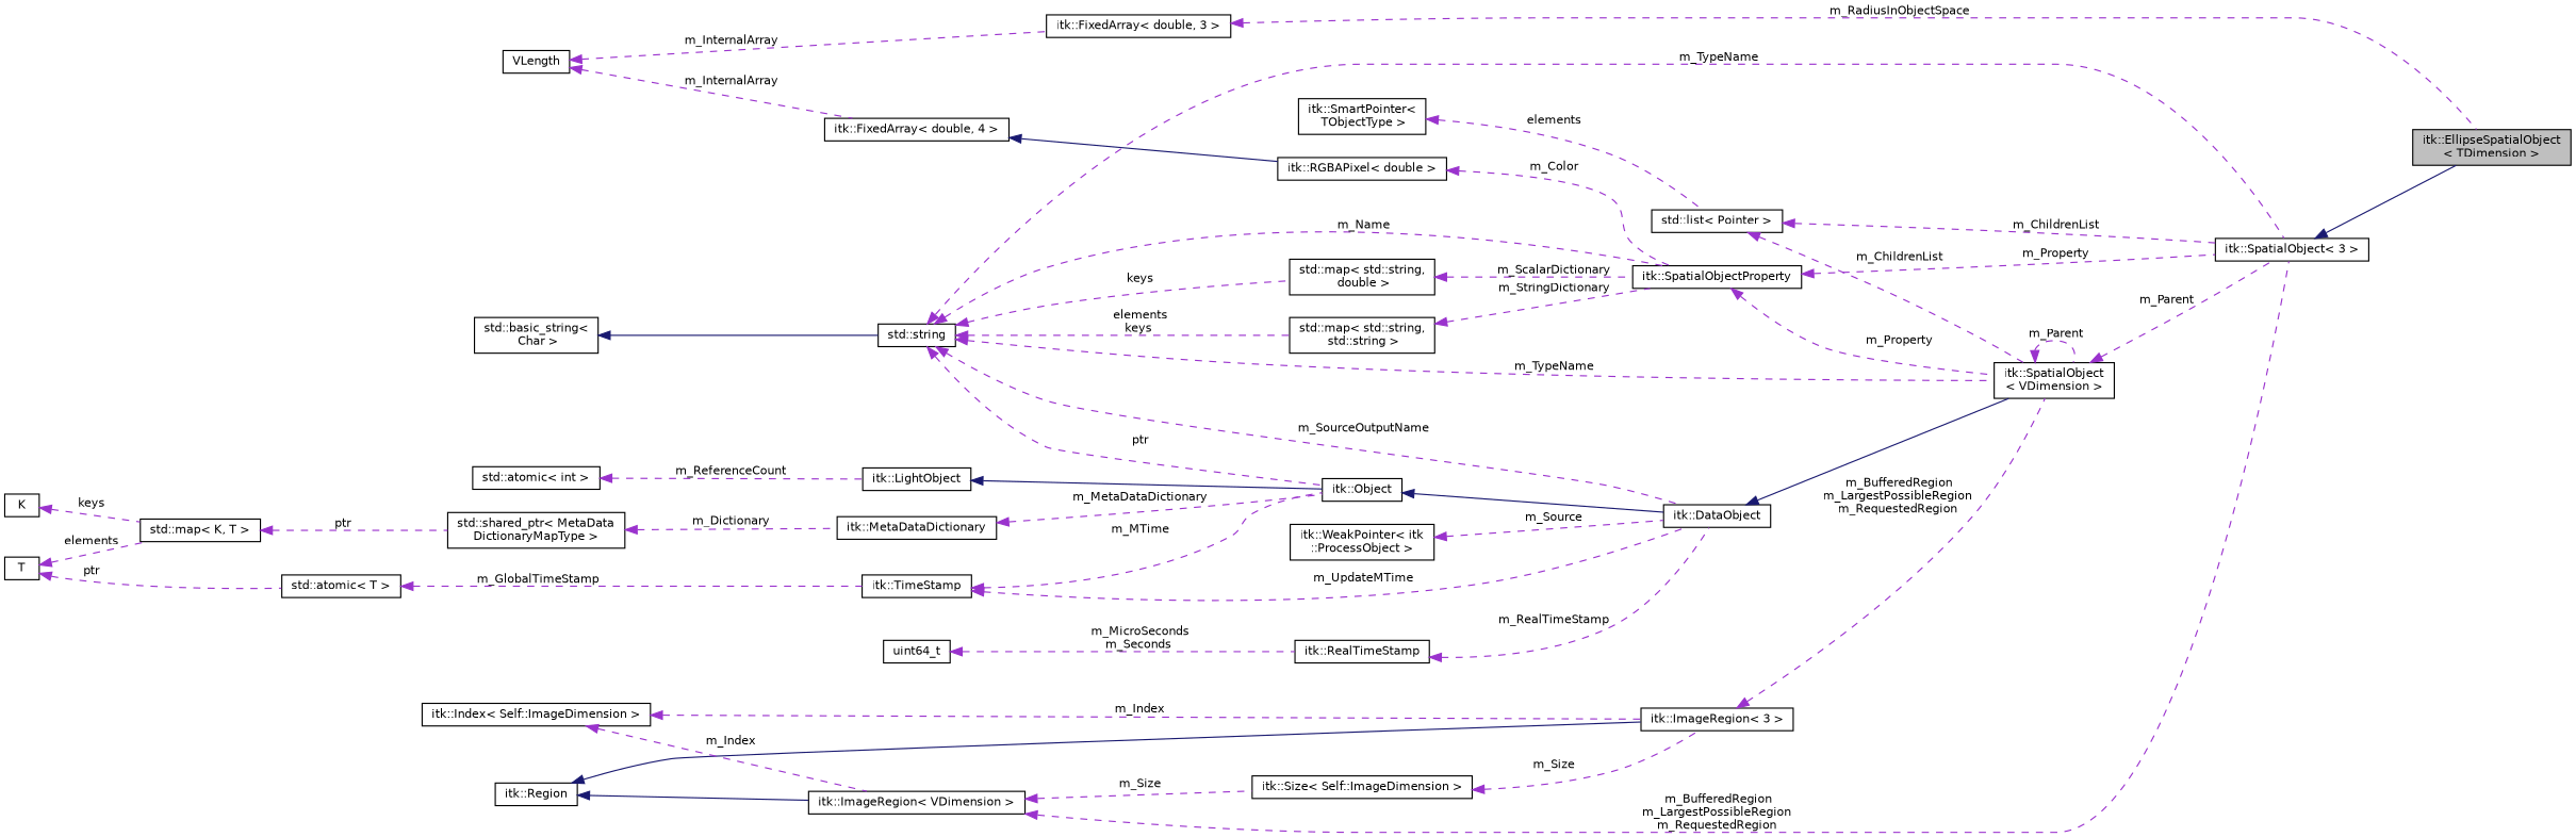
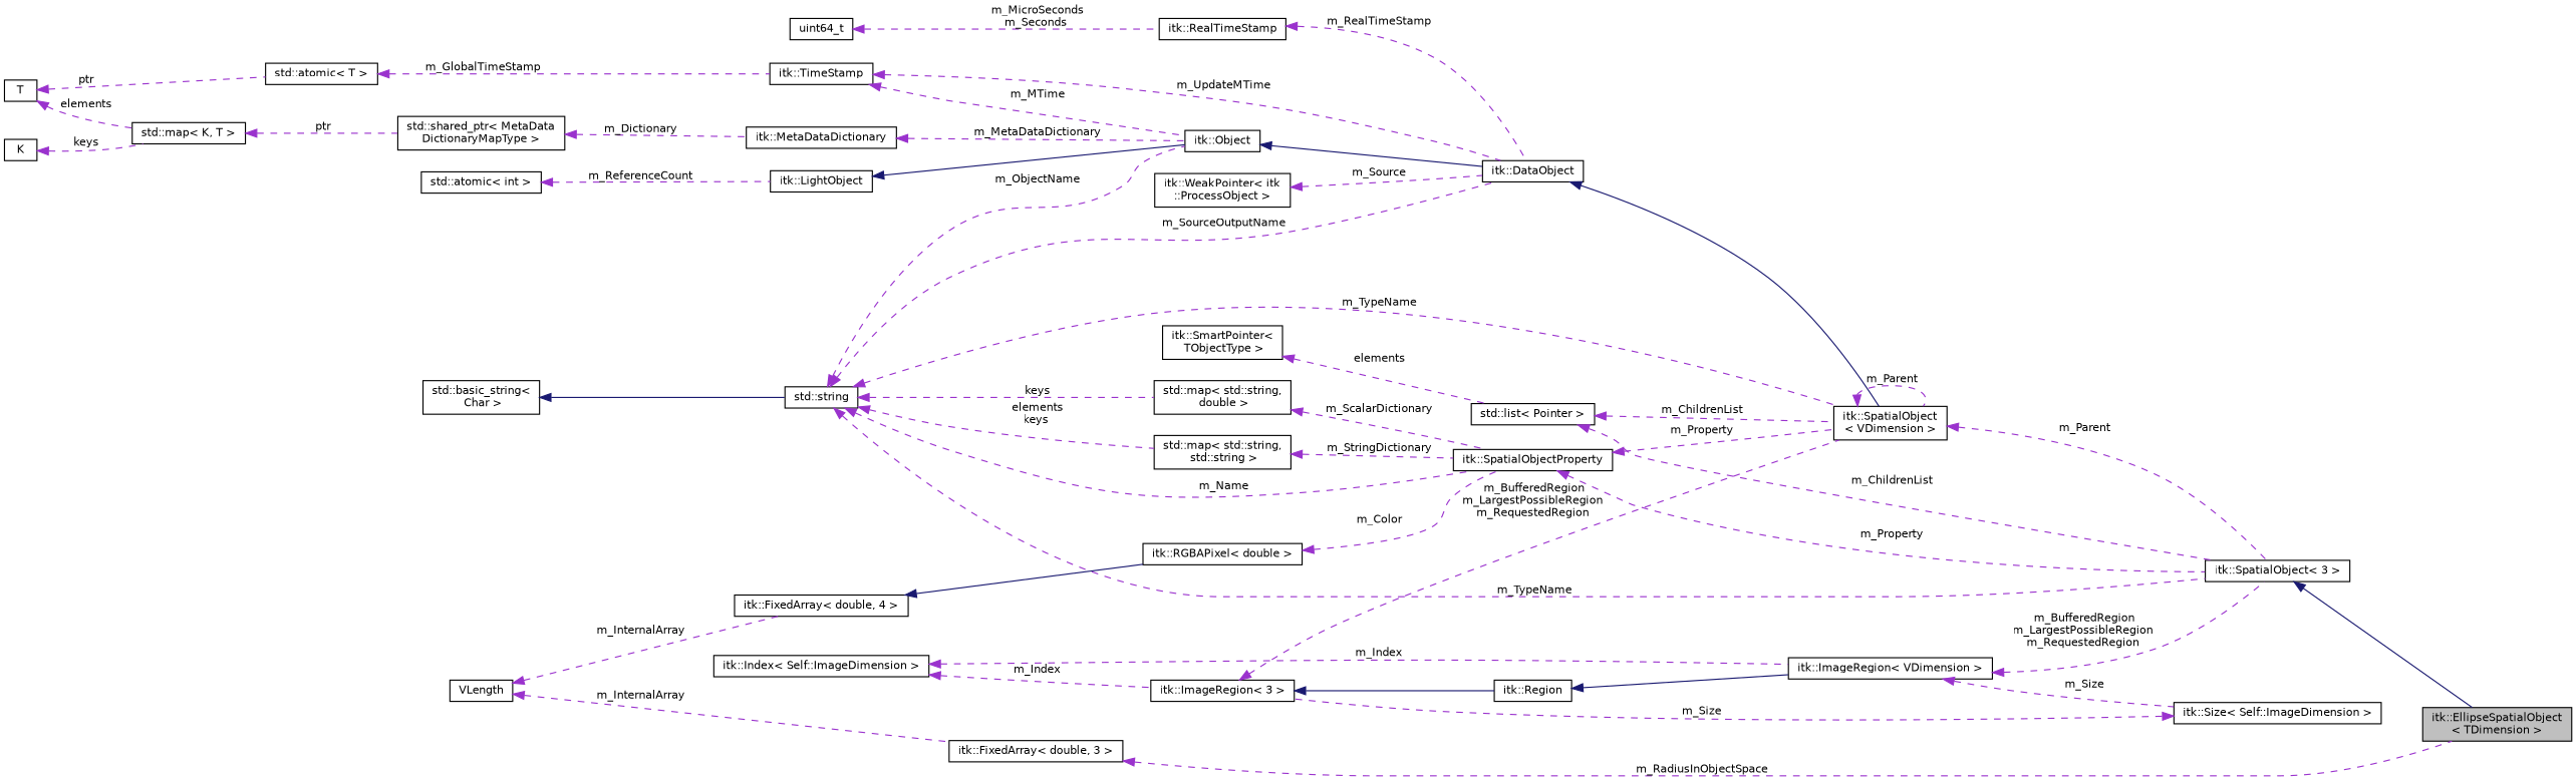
  digraph {
    rankdir=LR
    node [color=black fillcolor=white fontname=Helvetica fontsize=10 shape=record style=filled]
    edge [color=darkorchid3 dir=back fontname=Helvetica fontsize=10 labelfontname=Helvetica labelfontsize=10 style=dashed]
    n1 [fillcolor=grey75 fontcolor=black height=0.2 label="itk::EllipseSpatialObject\l\< TDimension \>" width=0.4]
    n2 [height=0.2 label="itk::SpatialObject\< 3 \>" width=0.4]
    n3 [height=0.2 label="itk::DataObject" width=0.4]
    n4 [height=0.2 label="itk::SpatialObject\l\< VDimension \>" width=0.4]
    n5 [height=0.2 label="itk::Object" width=0.4]
    n6 [height=0.2 label="itk::LightObject" width=0.4]
    n7 [height=0.2 label="std::atomic\< int \>" width=0.4]
    n8 [height=0.2 label="itk::TimeStamp" width=0.4]
    n9 [height=0.2 label="std::atomic\< T \>" width=0.4]
    n10 [height=0.2 label=T width=0.4]
    n11 [height=0.2 label="std::map\< K, T \>" width=0.4]
    n12 [height=0.2 label="std::shared_ptr\< MetaData\lDictionaryMapType \>" width=0.4]
    n13 [height=0.2 label="itk::MetaDataDictionary" width=0.4]
    n14 [height=0.2 label=K width=0.4]
    n15 [height=0.2 label="std::string" width=0.4]
    n16 [height=0.2 label="itk::SpatialObjectProperty" width=0.4]
    n17 [height=0.2 label="std::map\< std::string,\l double \>" width=0.4]
    n18 [height=0.2 label="std::map\< std::string,\l std::string \>" width=0.4]
    n19 [height=0.2 label="std::basic_string\<\l Char \>" width=0.4]
    n20 [height=0.2 label="itk::WeakPointer\< itk\l::ProcessObject \>" width=0.4]
    n21 [height=0.2 label="itk::RealTimeStamp" width=0.4]
    n22 [height=0.2 label=uint64_t width=0.4]
    n23 [height=0.2 label="itk::RGBAPixel\< double \>" width=0.4]
    n24 [height=0.2 label="itk::FixedArray\< double, 4 \>" width=0.4]
    n25 [height=0.2 label=VLength width=0.4]
    n26 [height=0.2 label="itk::FixedArray\< double, 3 \>" width=0.4]
    n27 [height=0.2 label="itk::ImageRegion\< 3 \>" width=0.4]
    n28 [height=0.2 label="itk::Region" width=0.4]
    n29 [height=0.2 label="itk::ImageRegion\< VDimension \>" width=0.4]
    n30 [height=0.2 label="itk::Size\< Self::ImageDimension \>" width=0.4]
    n31 [height=0.2 label="itk::Index\< Self::ImageDimension \>" width=0.4]
    n32 [height=0.2 label="std::list\< Pointer \>" width=0.4]
    n33 [height=0.2 label="itk::SmartPointer\<\l TObjectType \>" width=0.4]
    n2 -> n1 [color=midnightblue style=solid]
    n3 -> n4 [color=midnightblue style=solid]
    n4 -> n2 [label=" m_Parent"]
    n4 -> n4 [label=" m_Parent"]
    n5 -> n3 [color=midnightblue style=solid]
    n6 -> n5 [color=midnightblue style=solid]
    n7 -> n6 [label=" m_ReferenceCount"]
    n8 -> n3 [label=" m_UpdateMTime"]
    n8 -> n5 [label=" m_MTime"]
    n9 -> n8 [label=" m_GlobalTimeStamp"]
    n10 -> n9 [label=" ptr"]
    n10 -> n11 [label=" elements"]
    n11 -> n12 [label=" ptr"]
    n12 -> n13 [label=" m_Dictionary"]
    n13 -> n5 [label=" m_MetaDataDictionary"]
    n14 -> n11 [label=" keys"]
    n15 -> n2 [label=" m_TypeName"]
    n15 -> n3 [label=" m_SourceOutputName"]
    n15 -> n4 [label=" m_TypeName"]
-   n15 -> n5 [label=" ptr"]
+   n15 -> n5 [label=" m_ObjectName"]
    n15 -> n16 [label=" m_Name"]
    n15 -> n17 [label=" keys"]
    n15 -> n18 [label=" elements\nkeys"]
    n16 -> n2 [label=" m_Property"]
    n16 -> n4 [label=" m_Property"]
    n17 -> n16 [label=" m_ScalarDictionary"]
    n18 -> n16 [label=" m_StringDictionary"]
    n19 -> n15 [color=midnightblue style=solid]
    n20 -> n3 [label=" m_Source"]
    n21 -> n3 [label=" m_RealTimeStamp"]
    n22 -> n21 [label=" m_MicroSeconds\nm_Seconds"]
    n23 -> n16 [label=" m_Color"]
    n24 -> n23 [color=midnightblue style=solid]
    n25 -> n24 [label=" m_InternalArray"]
    n25 -> n26 [label=" m_InternalArray"]
    n26 -> n1 [label=" m_RadiusInObjectSpace"]
    n27 -> n4 [label=" m_BufferedRegion\nm_LargestPossibleRegion\nm_RequestedRegion"]
-   n28 -> n27 [color=midnightblue style=solid]
+   n27 -> n28 [color=midnightblue style=solid]
    n28 -> n29 [color=midnightblue style=solid]
    n29 -> n2 [label=" m_BufferedRegion\nm_LargestPossibleRegion\nm_RequestedRegion"]
    n29 -> n30 [label=" m_Size"]
    n30 -> n27 [label=" m_Size"]
    n31 -> n27 [label=" m_Index"]
    n31 -> n29 [label=" m_Index"]
    n32 -> n2 [label=" m_ChildrenList"]
    n32 -> n4 [label=" m_ChildrenList"]
    n33 -> n32 [label=" elements"]
  }
